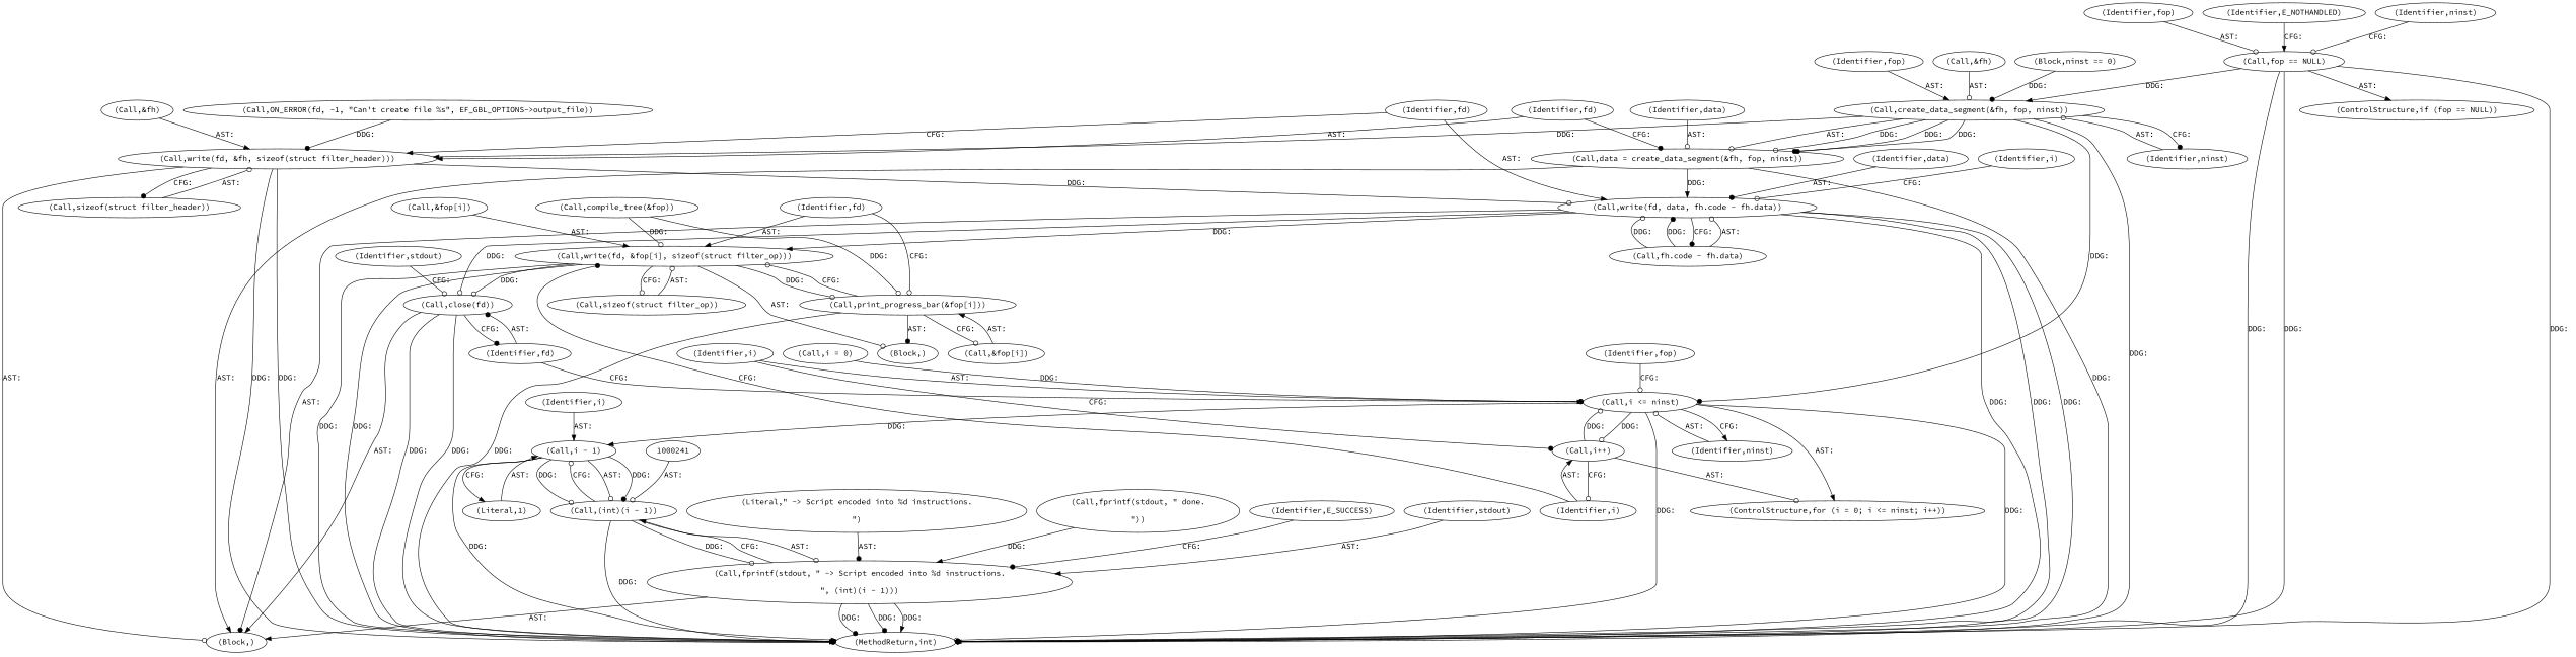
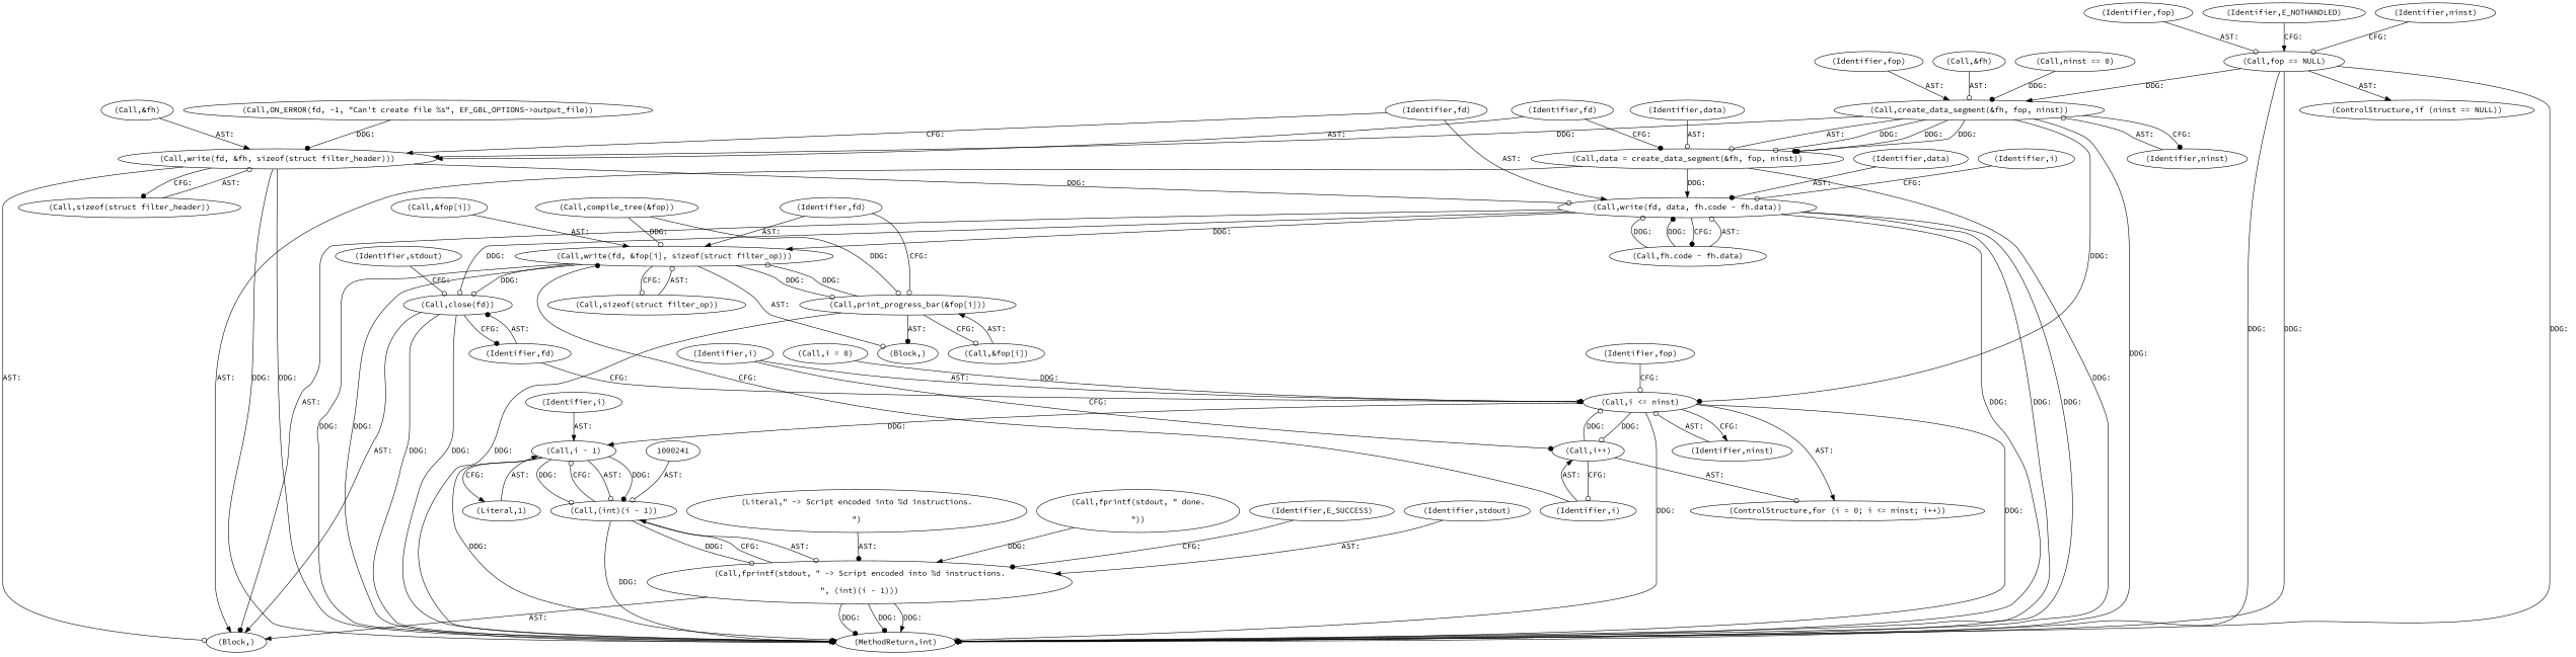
  digraph {
    fontname="Source Code Pro"
    node [fontname="Source Code Pro"]
    edge [arrowhead=odot fontname="Source Code Pro"]
    n1 [label="(Call,fop == NULL)"]
    n2 [label="(Call,create_data_segment(&fh, fop, ninst))"]
-   n3 [label="(ControlStructure,if (fop == NULL))"]
+   n3 [label="(ControlStructure,if (ninst == NULL))"]
    n4 [label="(MethodReturn,int)"]
    n5 [label="(Call,data = create_data_segment(&fh, fop, ninst))"]
    n6 [label="(Call,write(fd, &fh, sizeof(struct filter_header)))"]
    n7 [label="(Call,i <= ninst)"]
    n8 [label="(Identifier,ninst)"]
    n9 [label="(Call,write(fd, data, fh.code - fh.data))"]
    n10 [label="(Block,)"]
    n11 [label="(Call,sizeof(struct filter_header))"]
    n12 [label="(Call,i++)"]
    n13 [label="(Call,i - 1)"]
    n14 [label="(ControlStructure,for (i = 0; i <= ninst; i++))"]
    n15 [label="(Identifier,ninst)"]
    n16 [label="(Call,write(fd, &fop[i], sizeof(struct filter_op)))"]
    n17 [label="(Call,close(fd))"]
    n18 [label="(Call,fh.code - fh.data)"]
    n19 [label="(Call,print_progress_bar(&fop[i]))"]
    n20 [label="(Block,)"]
    n21 [label="(Call,sizeof(struct filter_op))"]
    n22 [label="(Identifier,fd)"]
    n23 [label="(Call,&fop[i])"]
    n24 [label="(Identifier,i)"]
    n25 [label="(Call,(int)(i - 1))"]
    n26 [label="(Literal,1)"]
    n27 [label="(Call,fprintf(stdout, \" -> Script encoded into %d instructions.\n\n\", (int)(i - 1)))"]
    n28 [label="(Identifier,fd)"]
    n29 [label="(Identifier,stdout)"]
    n30 [label="(Identifier,fop)"]
    n31 [label="(Literal,\" -> Script encoded into %d instructions.\n\n\")"]
    n32 [label="(Call,i = 0)"]
    n33 [label="(Call,ON_ERROR(fd, -1, \"Can't create file %s\", EF_GBL_OPTIONS->output_file))"]
    n34 [label="(Call,&fh)"]
    n35 [label="(Call,fprintf(stdout, \" done.\n\n\"))"]
    n36 [label="(Identifier,data)"]
    n37 [label="(Identifier,fd)"]
    n38 [label="(Identifier,fop)"]
    n39 [label="(Identifier,E_NOTHANDLED)"]
    n40 [label="(Identifier,fd)"]
    n41 [label="(Call,&fh)"]
    n42 [label="(Identifier,i)"]
    n43 [label="(Identifier,fop)"]
-   n44 [label="(Block,ninst == 0)"]
+   n44 [label="(Call,ninst == 0)"]
    n45 [label="(Identifier,data)"]
    n46 [label="(Identifier,stdout)"]
    n47 [label="(Identifier,i)"]
    n48 [label="(Call,&fop[i])"]
    n49 [label="(Identifier,ninst)"]
    n50 [label="(Identifier,i)"]
    n51 [label="(Call,compile_tree(&fop))"]
    n52 [label="(Identifier,E_SUCCESS)"]
    1000241
    n1 -> n2 [arrowhead=normal label="DDG: "]
    n1 -> n3 [arrowhead=normal label="AST: "]
    n1 -> n4 [label="DDG: "]
    n1 -> n4 [arrowhead=dot label="DDG: "]
    n1 -> n4 [arrowhead=dot label="DDG: "]
    n2 -> n4 [arrowhead=dot label="DDG: "]
    n2 -> n5 [label="AST: "]
    n2 -> n5 [label="DDG: "]
    n2 -> n5 [arrowhead=dot label="DDG: "]
    n2 -> n5 [arrowhead=dot label="DDG: "]
    n2 -> n6 [arrowhead=normal label="DDG: "]
    n2 -> n7 [arrowhead=dot label="DDG: "]
    n2 -> n8 [arrowhead=dot label="CFG: "]
    n5 -> n4 [label="DDG: "]
    n5 -> n9 [arrowhead=normal label="DDG: "]
    n5 -> n10 [arrowhead=normal label="AST: "]
    n6 -> n4 [label="DDG: "]
    n6 -> n4 [arrowhead=normal label="DDG: "]
    n6 -> n9 [label="DDG: "]
    n6 -> n10 [label="AST: "]
    n6 -> n11 [arrowhead=dot label="CFG: "]
    n7 -> n4 [label="DDG: "]
    n7 -> n4 [arrowhead=normal label="DDG: "]
    n7 -> n12 [label="DDG: "]
    n7 -> n13 [arrowhead=normal label="DDG: "]
    n7 -> n14 [arrowhead=normal label="AST: "]
    n7 -> n15 [arrowhead=normal label="CFG: "]
    n8 -> n2 [label="AST: "]
    n9 -> n4 [arrowhead=dot label="DDG: "]
    n9 -> n4 [label="DDG: "]
    n9 -> n4 [label="DDG: "]
    n9 -> n10 [arrowhead=dot label="AST: "]
    n9 -> n16 [arrowhead=normal label="DDG: "]
    n9 -> n17 [label="DDG: "]
    n9 -> n18 [arrowhead=dot label="CFG: "]
    n11 -> n6 [label="AST: "]
    n12 -> n7 [label="DDG: "]
    n12 -> n14 [label="AST: "]
    n12 -> n24 [label="CFG: "]
    n13 -> n4 [arrowhead=normal label="DDG: "]
    n13 -> n25 [label="AST: "]
    n13 -> n25 [arrowhead=dot label="DDG: "]
    n13 -> n25 [label="DDG: "]
    n13 -> n26 [arrowhead=normal label="CFG: "]
    n15 -> n7 [label="AST: "]
    n16 -> n4 [arrowhead=dot label="DDG: "]
    n16 -> n4 [arrowhead=normal label="DDG: "]
    n16 -> n17 [label="DDG: "]
    n16 -> n19 [label="DDG: "]
    n16 -> n20 [label="AST: "]
    n16 -> n21 [label="CFG: "]
    n17 -> n4 [arrowhead=dot label="DDG: "]
    n17 -> n4 [arrowhead=dot label="DDG: "]
    n17 -> n10 [arrowhead=normal label="AST: "]
    n17 -> n22 [arrowhead=dot label="CFG: "]
    n18 -> n9 [label="AST: "]
    n18 -> n9 [label="DDG: "]
    n18 -> n9 [arrowhead=dot label="DDG: "]
    n19 -> n4 [arrowhead=normal label="DDG: "]
-   n19 -> n16 [label="CFG: "]
+   n19 -> n16 [label="DDG: "]
    n19 -> n20 [arrowhead=dot label="AST: "]
    n19 -> n23 [label="CFG: "]
    n21 -> n16 [label="AST: "]
    n22 -> n7 [arrowhead=dot label="CFG: "]
    n22 -> n17 [arrowhead=dot label="AST: "]
    n23 -> n19 [arrowhead=normal label="AST: "]
    n24 -> n12 [arrowhead=normal label="AST: "]
    n24 -> n16 [arrowhead=dot label="CFG: "]
    n25 -> n4 [arrowhead=dot label="DDG: "]
    n25 -> n13 [label="CFG: "]
    n25 -> n27 [label="AST: "]
    n25 -> n27 [label="DDG: "]
    n26 -> n13 [arrowhead=normal label="AST: "]
    n27 -> n4 [arrowhead=dot label="DDG: "]
    n27 -> n4 [arrowhead=dot label="DDG: "]
    n27 -> n4 [arrowhead=normal label="DDG: "]
    n27 -> n10 [arrowhead=normal label="AST: "]
    n27 -> n25 [arrowhead=normal label="CFG: "]
    n28 -> n16 [arrowhead=normal label="AST: "]
    n28 -> n19 [label="CFG: "]
    n29 -> n27 [arrowhead=normal label="AST: "]
    n30 -> n2 [arrowhead=normal label="AST: "]
    n31 -> n27 [arrowhead=dot label="AST: "]
    n32 -> n7 [arrowhead=normal label="DDG: "]
    n33 -> n6 [arrowhead=dot label="DDG: "]
    n34 -> n6 [arrowhead=normal label="AST: "]
    n35 -> n27 [arrowhead=normal label="DDG: "]
    n36 -> n9 [arrowhead=dot label="AST: "]
    n37 -> n5 [arrowhead=dot label="CFG: "]
    n37 -> n6 [arrowhead=normal label="AST: "]
    n38 -> n1 [label="AST: "]
    n39 -> n1 [arrowhead=normal label="CFG: "]
    n40 -> n6 [arrowhead=normal label="CFG: "]
    n40 -> n9 [arrowhead=normal label="AST: "]
    n41 -> n2 [label="AST: "]
    n42 -> n7 [label="AST: "]
    n42 -> n12 [arrowhead=dot label="CFG: "]
    n43 -> n7 [label="CFG: "]
    n44 -> n2 [arrowhead=dot label="DDG: "]
    n45 -> n5 [label="AST: "]
    n46 -> n17 [label="CFG: "]
    n47 -> n9 [label="CFG: "]
    n48 -> n16 [arrowhead=normal label="AST: "]
    n49 -> n1 [label="CFG: "]
    n50 -> n13 [arrowhead=normal label="AST: "]
    n51 -> n16 [label="DDG: "]
    n51 -> n19 [label="DDG: "]
    n52 -> n27 [arrowhead=dot label="CFG: "]
    1000241 -> n25 [label="AST: "]
  }
